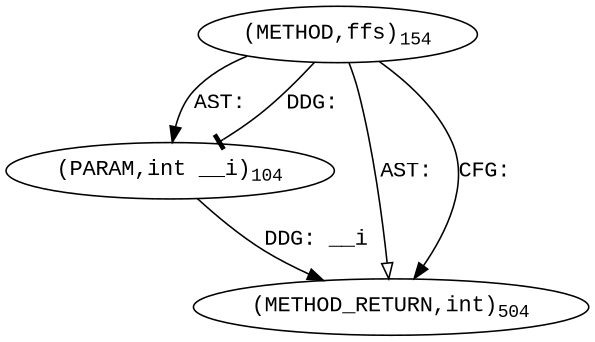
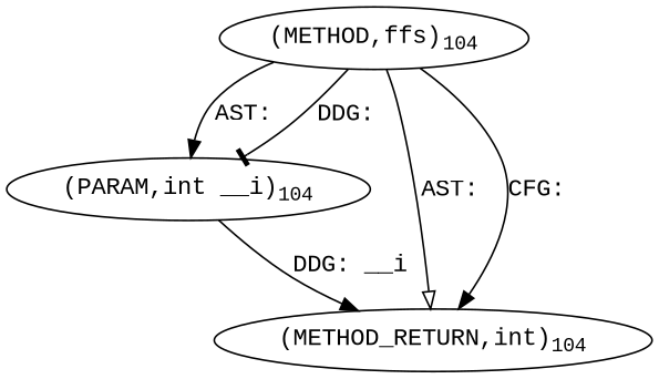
  digraph {
    fontname="Liberation Mono"
    node [fontname="Liberation Mono"]
    edge [arrowhead=normal fontname="Liberation Mono"]
-   n1 [label=<(METHOD,ffs)<SUB>154</SUB>>]
+   n1 [label=<(METHOD,ffs)<SUB>104</SUB>>]
    n2 [label=<(PARAM,int __i)<SUB>104</SUB>>]
-   n3 [label=<(METHOD_RETURN,int)<SUB>504</SUB>>]
+   n3 [label=<(METHOD_RETURN,int)<SUB>104</SUB>>]
    n1 -> n2 [label="AST: "]
    n1 -> n2 [arrowhead=tee label="DDG: "]
    n1 -> n3 [arrowhead=onormal label="AST: "]
    n1 -> n3 [label="CFG: "]
    n2 -> n3 [label="DDG: __i"]
  }
